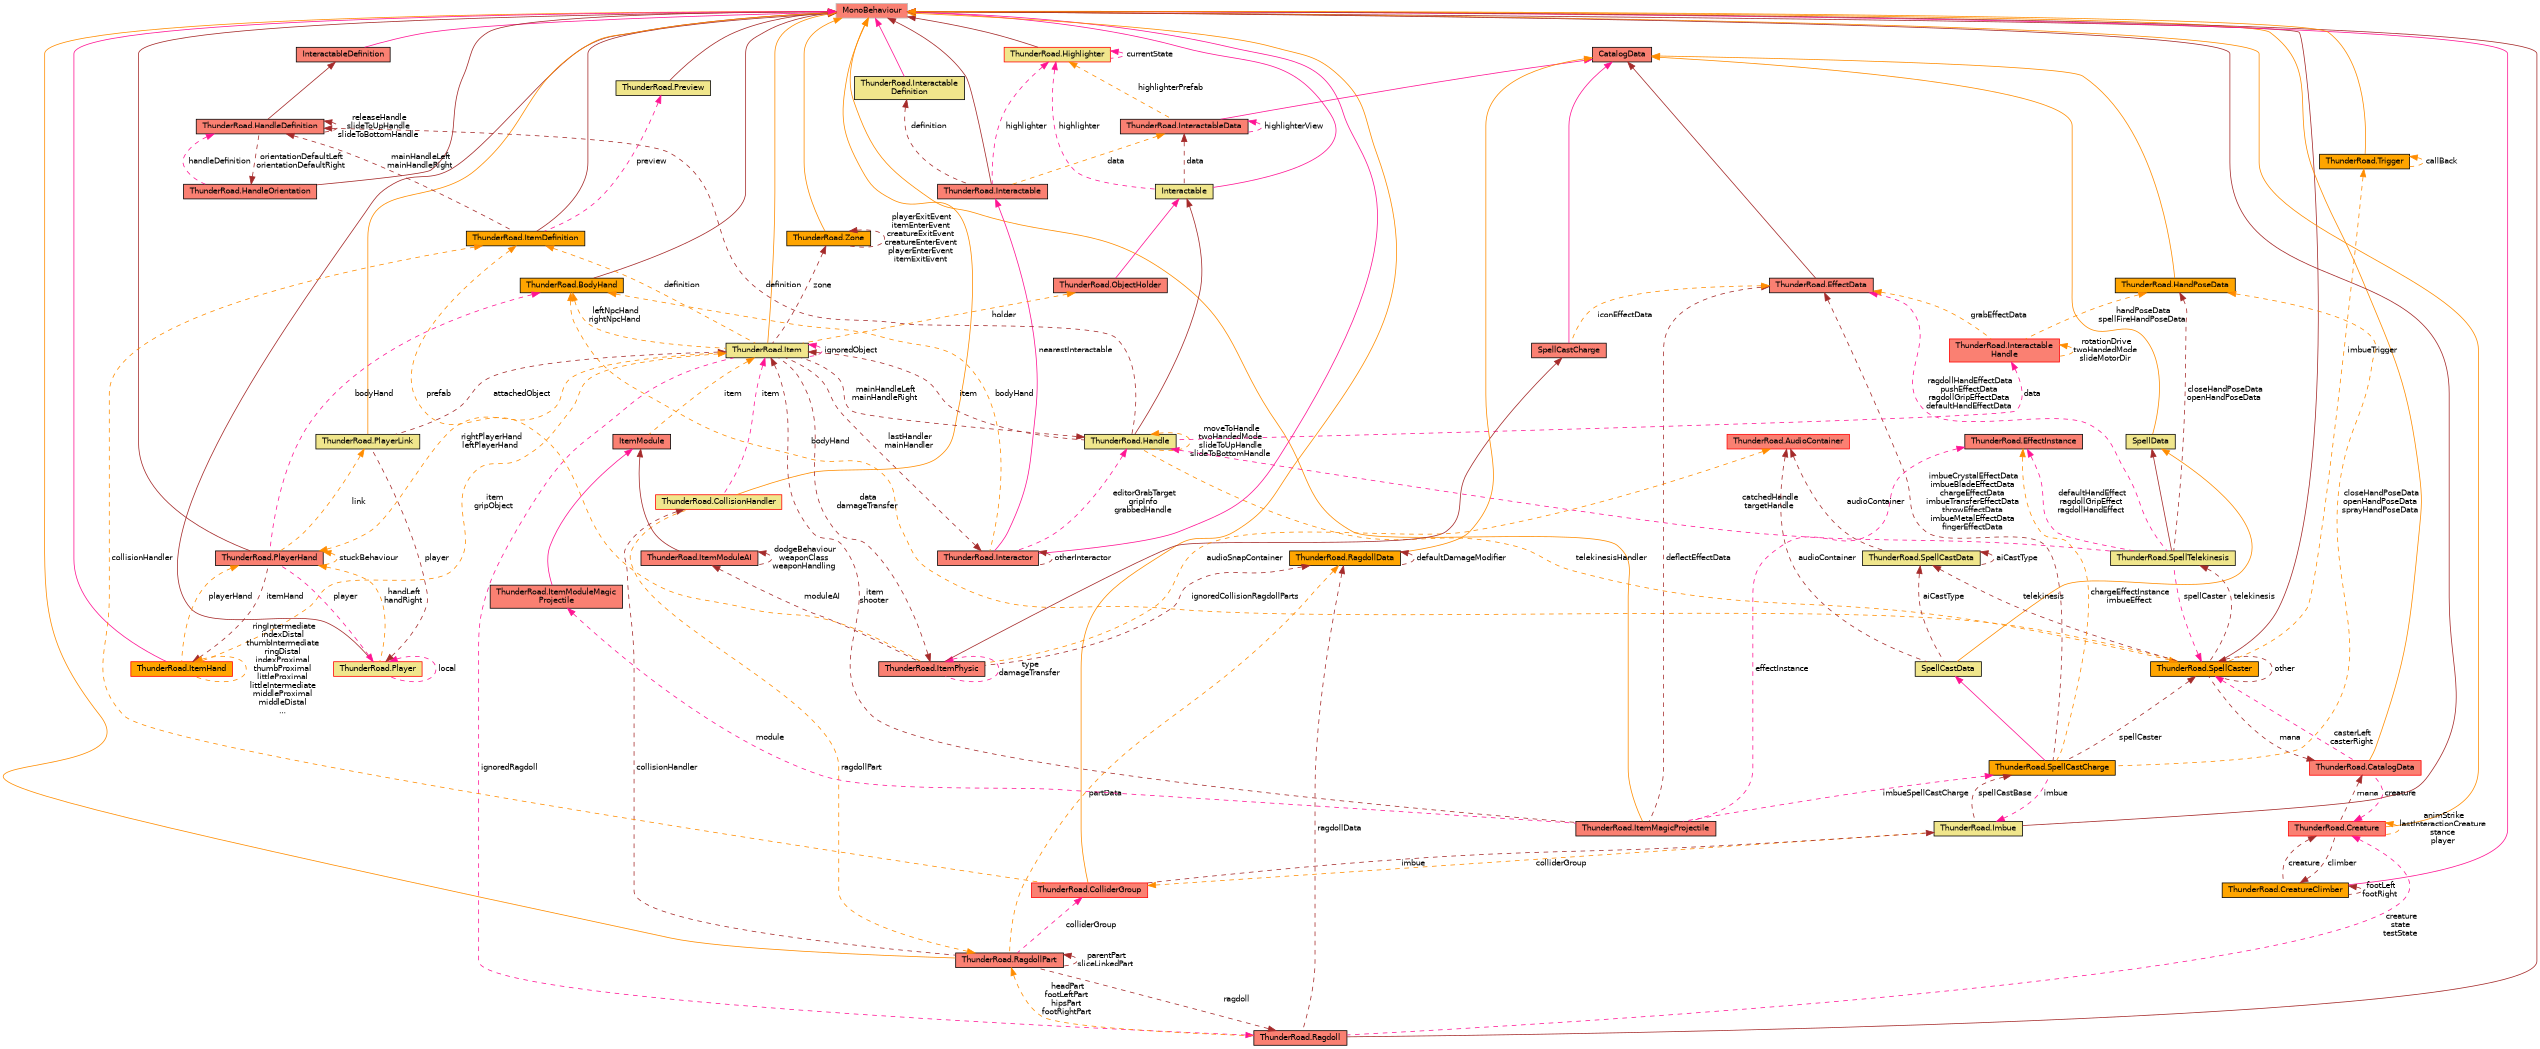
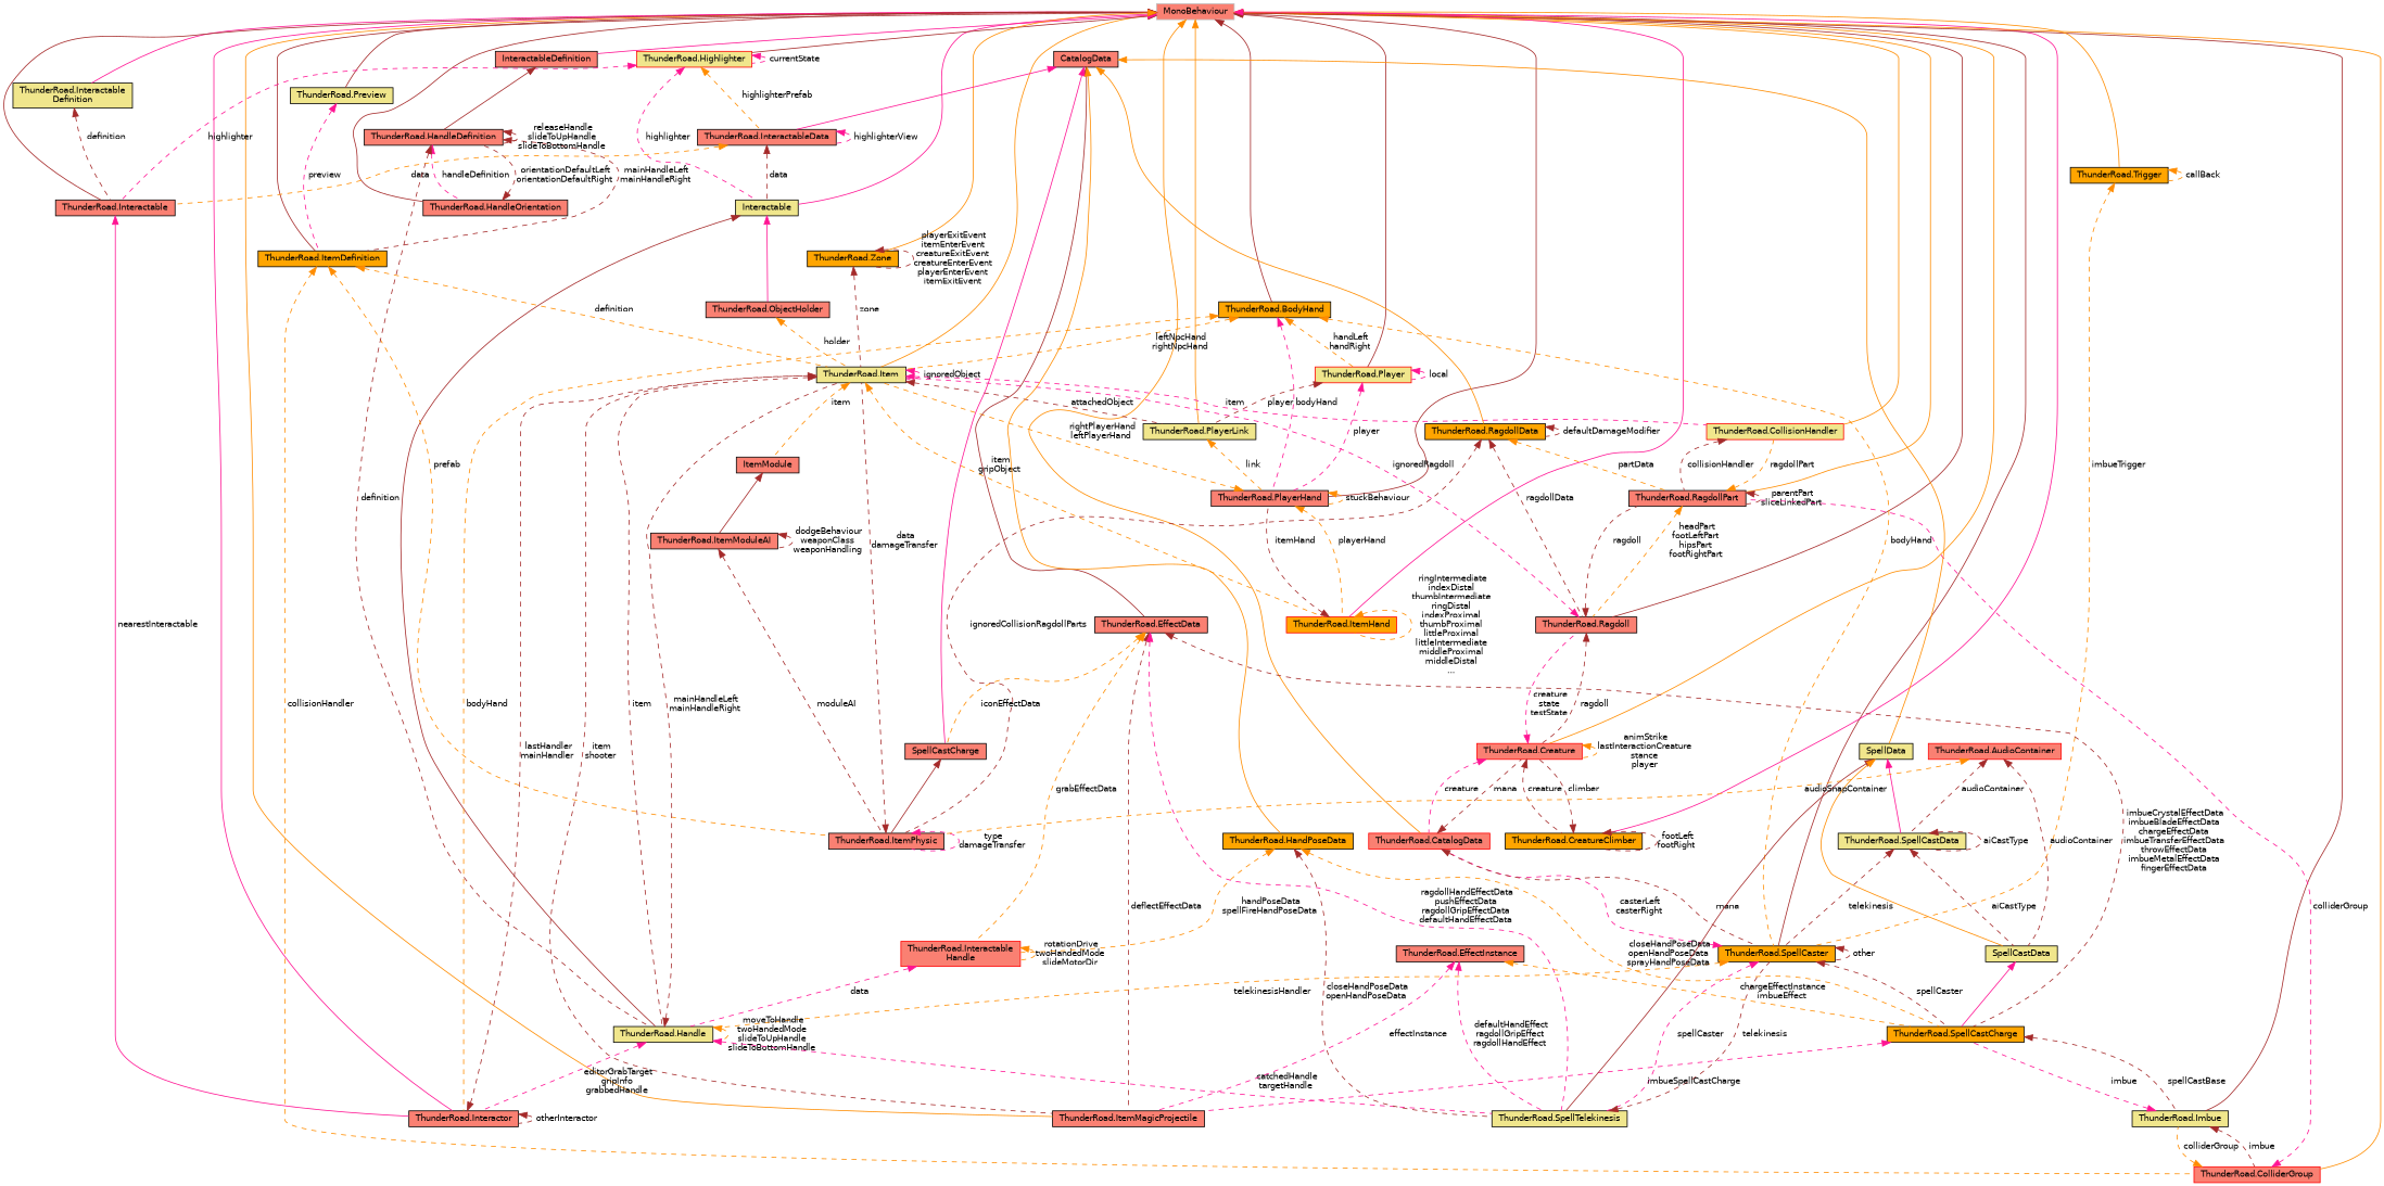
  digraph {
    node [color=black fillcolor=salmon fontname=Helvetica fontsize=10 shape=record style=filled]
    edge [color=brown dir=back fontname=Helvetica fontsize=10 labelfontname=Helvetica labelfontsize=10 style=dashed]
    n1 [fontcolor=black height=0.2 label="ThunderRoad.ItemMagicProjectile" width=0.4]
    n2 [color=grey75 height=0.2 label=MonoBehaviour width=0.4]
    n3 [fillcolor=khaki height=0.2 label="ThunderRoad.Item" width=0.4]
    n4 [height=0.2 label="ThunderRoad.Interactor" width=0.4]
    n5 [fillcolor=khaki height=0.2 label=Interactable width=0.4]
    n6 [color=red fillcolor=khaki height=0.2 label="ThunderRoad.Highlighter" width=0.4]
    n7 [fillcolor=khaki height=0.2 label="ThunderRoad.Interactable\lDefinition" width=0.4]
    n8 [height=0.2 label=InteractableDefinition width=0.4]
    n9 [height=0.2 label="ThunderRoad.HandleOrientation" width=0.4]
    n10 [fillcolor=orange height=0.2 label="ThunderRoad.SpellCaster" width=0.4]
    n11 [color=red height=0.2 label="ThunderRoad.CatalogData" width=0.4]
    n12 [color=red height=0.2 label="ThunderRoad.Creature" width=0.4]
    n13 [fillcolor=orange height=0.2 label="ThunderRoad.CreatureClimber" width=0.4]
    n14 [height=0.2 label="ThunderRoad.Ragdoll" width=0.4]
    n15 [height=0.2 label="ThunderRoad.RagdollPart" width=0.4]
    n16 [color=red fillcolor=khaki height=0.2 label="ThunderRoad.CollisionHandler" width=0.4]
    n17 [color=red height=0.2 label="ThunderRoad.ColliderGroup" width=0.4]
    n18 [fillcolor=khaki height=0.2 label="ThunderRoad.Imbue" width=0.4]
    n19 [fillcolor=orange height=0.2 label="ThunderRoad.Trigger" width=0.4]
    n20 [fillcolor=orange height=0.2 label="ThunderRoad.BodyHand" width=0.4]
    n21 [height=0.2 label="ThunderRoad.Interactable" width=0.4]
    n22 [fillcolor=orange height=0.2 label="ThunderRoad.ItemDefinition" width=0.4]
    n23 [fillcolor=khaki height=0.2 label="ThunderRoad.Preview" width=0.4]
    n24 [fillcolor=orange height=0.2 label="ThunderRoad.Zone" width=0.4]
    n25 [height=0.2 label="ThunderRoad.PlayerHand" width=0.4]
    n26 [color=red fillcolor=khaki height=0.2 label="ThunderRoad.Player" width=0.4]
    n27 [fillcolor=khaki height=0.2 label="ThunderRoad.PlayerLink" width=0.4]
    n28 [color=red fillcolor=orange height=0.2 label="ThunderRoad.ItemHand" width=0.4]
    n29 [height=0.2 label=ItemModule width=0.4]
    n30 [fillcolor=khaki height=0.2 label="ThunderRoad.Handle" width=0.4]
    n31 [height=0.2 label="ThunderRoad.ObjectHolder" width=0.4]
    n32 [height=0.2 label="ThunderRoad.InteractableData" width=0.4]
    n33 [height=0.2 label="ThunderRoad.HandleDefinition" width=0.4]
    n34 [fillcolor=khaki height=0.2 label="ThunderRoad.SpellTelekinesis" width=0.4]
    n35 [fillcolor=orange height=0.2 label="ThunderRoad.SpellCastCharge" width=0.4]
    n36 [height=0.2 label="ThunderRoad.ItemPhysic" width=0.4]
    n37 [height=0.2 label="ThunderRoad.EffectData" width=0.4]
    n38 [color=red height=0.2 label="ThunderRoad.Interactable\lHandle" width=0.4]
    n39 [height=0.2 label=SpellCastCharge width=0.4]
    n40 [height=0.2 label=CatalogData width=0.4]
    n41 [fillcolor=orange height=0.2 label="ThunderRoad.HandPoseData" width=0.4]
    n42 [fillcolor=khaki height=0.2 label=SpellData width=0.4]
    n43 [fillcolor=orange height=0.2 label="ThunderRoad.RagdollData" width=0.4]
    n44 [fillcolor=khaki height=0.2 label="ThunderRoad.SpellCastData" width=0.4]
    n45 [fillcolor=khaki height=0.2 label=SpellCastData width=0.4]
    n46 [height=0.2 label="ThunderRoad.EffectInstance" width=0.4]
-   n47 [height=0.2 label="ThunderRoad.ItemModuleMagic\lProjectile" width=0.4]
    n48 [height=0.2 label="ThunderRoad.ItemModuleAI" width=0.4]
    n49 [color=red height=0.2 label="ThunderRoad.AudioContainer" width=0.4]
    n2 -> n1 [color=darkorange style=solid]
    n2 -> n3 [color=darkorange style=solid]
    n2 -> n4 [color=deeppink style=solid]
    n2 -> n5 [color=deeppink style=solid]
    n2 -> n6 [style=solid]
    n2 -> n7 [color=deeppink style=solid]
    n2 -> n8 [color=deeppink style=solid]
    n2 -> n9 [style=solid]
    n2 -> n10 [style=solid]
    n2 -> n11 [color=darkorange style=solid]
    n2 -> n12 [color=darkorange style=solid]
    n2 -> n13 [color=deeppink style=solid]
    n2 -> n14 [style=solid]
    n2 -> n15 [color=darkorange style=solid]
    n2 -> n16 [color=darkorange style=solid]
    n2 -> n17 [color=darkorange style=solid]
    n2 -> n18 [style=solid]
    n2 -> n19 [color=darkorange style=solid]
    n2 -> n20 [style=solid]
    n2 -> n21 [style=solid]
    n2 -> n22 [style=solid]
    n2 -> n23 [style=solid]
    n2 -> n24 [color=darkorange style=solid]
    n2 -> n25 [style=solid]
    n2 -> n26 [style=solid]
    n2 -> n27 [color=darkorange style=solid]
    n2 -> n28 [color=deeppink style=solid]
    n3 -> n1 [label=" item\nshooter"]
    n3 -> n3 [color=deeppink label=" ignoredObject"]
    n3 -> n16 [color=deeppink label=" item"]
    n3 -> n27 [label=" attachedObject"]
    n3 -> n28 [color=darkorange label=" item\ngripObject"]
    n3 -> n29 [color=darkorange label=" item"]
    n3 -> n30 [label=" item"]
    n4 -> n3 [label=" lastHandler\nmainHandler"]
    n4 -> n4 [label=" otherInteractor"]
    n5 -> n30 [style=solid]
    n5 -> n31 [color=deeppink style=solid]
    n6 -> n5 [color=deeppink label=" highlighter"]
    n6 -> n6 [color=deeppink label=" currentState"]
    n6 -> n21 [color=deeppink label=" highlighter"]
    n6 -> n32 [color=darkorange label=" highlighterPrefab"]
    n7 -> n21 [label=" definition"]
    n8 -> n33 [style=solid]
    n9 -> n33 [label=" orientationDefaultLeft\norientationDefaultRight"]
    n10 -> n10 [label=" other"]
    n10 -> n11 [color=deeppink label=" casterLeft\ncasterRight"]
    n10 -> n30 [color=darkorange label=" telekinesisHandler"]
    n10 -> n34 [color=deeppink label=" spellCaster"]
    n10 -> n35 [label=" spellCaster"]
    n11 -> n10 [label=" mana"]
    n11 -> n12 [label=" mana"]
    n12 -> n11 [color=deeppink label=" creature"]
    n12 -> n12 [color=darkorange label=" animStrike\nlastInteractionCreature\nstance\nplayer"]
    n12 -> n13 [label=" creature"]
    n12 -> n14 [color=deeppink label=" creature\nstate\ntestState"]
    n13 -> n12 [label=" climber"]
    n13 -> n13 [label=" footLeft\nfootRight"]
    n14 -> n3 [color=deeppink label=" ignoredRagdoll"]
+   n14 -> n12 [label=" ragdoll"]
    n14 -> n15 [label=" ragdoll"]
    n15 -> n14 [color=darkorange label=" headPart\nfootLeftPart\nhipsPart\nfootRightPart"]
    n15 -> n15 [label=" parentPart\nsliceLinkedPart"]
    n15 -> n16 [color=darkorange label=" ragdollPart"]
    n16 -> n15 [label=" collisionHandler"]
    n17 -> n15 [color=deeppink label=" colliderGroup"]
    n17 -> n18 [color=darkorange label=" colliderGroup"]
    n18 -> n17 [label=" imbue"]
    n18 -> n35 [color=deeppink label=" imbue"]
    n19 -> n10 [color=darkorange label=" imbueTrigger"]
    n19 -> n19 [color=darkorange label=" callBack"]
    n20 -> n3 [color=darkorange label=" leftNpcHand\nrightNpcHand"]
    n20 -> n4 [color=darkorange label=" bodyHand"]
    n20 -> n10 [color=darkorange label=" bodyHand"]
    n20 -> n25 [color=deeppink label=" bodyHand"]
    n21 -> n4 [color=deeppink label=" nearestInteractable" style=solid]
    n22 -> n3 [color=darkorange label=" definition"]
    n22 -> n17 [color=darkorange label=" collisionHandler"]
    n22 -> n36 [color=darkorange label=" prefab"]
    n23 -> n22 [color=deeppink label=" preview"]
    n24 -> n3 [label=" zone"]
    n24 -> n24 [label=" playerExitEvent\nitemEnterEvent\ncreatureExitEvent\ncreatureEnterEvent\nplayerEnterEvent\nitemExitEvent"]
    n25 -> n3 [color=darkorange label=" rightPlayerHand\nleftPlayerHand"]
    n25 -> n25 [color=darkorange label=" stuckBehaviour"]
-   n25 -> n26 [color=darkorange label=" handLeft\nhandRight"]
+   n20 -> n26 [color=darkorange label=" handLeft\nhandRight"]
    n25 -> n28 [color=darkorange label=" playerHand"]
    n26 -> n25 [color=deeppink label=" player"]
    n26 -> n26 [color=deeppink label=" local"]
    n26 -> n27 [label=" player"]
    n27 -> n25 [color=darkorange label=" link"]
    n28 -> n25 [label=" itemHand"]
    n28 -> n28 [color=darkorange label=" ringIntermediate\nindexDistal\nthumbIntermediate\nringDistal\nindexProximal\nthumbProximal\nlittleProximal\nlittleIntermediate\nmiddleProximal\nmiddleDistal\n..."]
-   n29 -> n47 [color=deeppink style=solid]
    n29 -> n48 [style=solid]
    n30 -> n3 [label=" mainHandleLeft\nmainHandleRight"]
    n30 -> n4 [color=deeppink label=" editorGrabTarget\ngripInfo\ngrabbedHandle"]
    n30 -> n30 [color=darkorange label=" moveToHandle\ntwoHandedMode\nslideToUpHandle\nslideToBottomHandle"]
    n30 -> n34 [color=deeppink label=" catchedHandle\ntargetHandle"]
    n31 -> n3 [color=darkorange label=" holder"]
    n32 -> n5 [label=" data"]
    n32 -> n21 [color=darkorange label=" data"]
    n32 -> n32 [color=deeppink label=" highlighterView"]
    n33 -> n9 [color=deeppink label=" handleDefinition"]
    n33 -> n22 [label=" mainHandleLeft\nmainHandleRight"]
    n33 -> n30 [label=" definition"]
    n33 -> n33 [label=" releaseHandle\nslideToUpHandle\nslideToBottomHandle"]
    n34 -> n10 [label=" telekinesis"]
    n35 -> n1 [color=deeppink label=" imbueSpellCastCharge"]
    n35 -> n18 [label=" spellCastBase"]
    n36 -> n3 [label=" data\ndamageTransfer"]
    n36 -> n36 [color=deeppink label=" type\ndamageTransfer"]
    n37 -> n1 [label=" deflectEffectData"]
    n37 -> n34 [color=deeppink label=" ragdollHandEffectData\npushEffectData\nragdollGripEffectData\ndefaultHandEffectData"]
    n37 -> n35 [label=" imbueCrystalEffectData\nimbueBladeEffectData\nchargeEffectData\nimbueTransferEffectData\nthrowEffectData\nimbueMetalEffectData\nfingerEffectData"]
    n37 -> n38 [color=darkorange label=" grabEffectData"]
    n37 -> n39 [color=darkorange label=" iconEffectData"]
    n38 -> n30 [color=deeppink label=" data"]
    n38 -> n38 [color=darkorange label=" rotationDrive\ntwoHandedMode\nslideMotorDir"]
    n39 -> n36 [style=solid]
    n40 -> n32 [color=deeppink style=solid]
    n40 -> n37 [style=solid]
    n40 -> n39 [color=deeppink style=solid]
    n40 -> n41 [color=darkorange style=solid]
    n40 -> n42 [color=darkorange style=solid]
    n40 -> n43 [color=darkorange style=solid]
    n41 -> n34 [label=" closeHandPoseData\nopenHandPoseData"]
    n41 -> n35 [color=darkorange label=" closeHandPoseData\nopenHandPoseData\nsprayHandPoseData"]
    n41 -> n38 [color=darkorange label=" handPoseData\nspellFireHandPoseData"]
    n42 -> n34 [style=solid]
+   n42 -> n44 [color=deeppink style=solid]
    n42 -> n45 [color=darkorange style=solid]
    n43 -> n14 [label=" ragdollData"]
    n43 -> n15 [color=darkorange label=" partData"]
    n43 -> n36 [label=" ignoredCollisionRagdollParts"]
    n43 -> n43 [label=" defaultDamageModifier"]
    n44 -> n10 [label=" telekinesis"]
    n44 -> n44 [label=" aiCastType"]
    n44 -> n45 [label=" aiCastType"]
    n45 -> n35 [color=deeppink style=solid]
    n46 -> n1 [color=deeppink label=" effectInstance"]
    n46 -> n34 [color=deeppink label=" defaultHandEffect\nragdollGripEffect\nragdollHandEffect"]
    n46 -> n35 [color=darkorange label=" chargeEffectInstance\nimbueEffect"]
-   n47 -> n1 [color=deeppink label=" module"]
    n48 -> n36 [label=" moduleAI"]
    n48 -> n48 [label=" dodgeBehaviour\nweaponClass\nweaponHandling"]
    n49 -> n36 [color=darkorange label=" audioSnapContainer"]
    n49 -> n44 [label=" audioContainer"]
    n49 -> n45 [label=" audioContainer"]
  }
